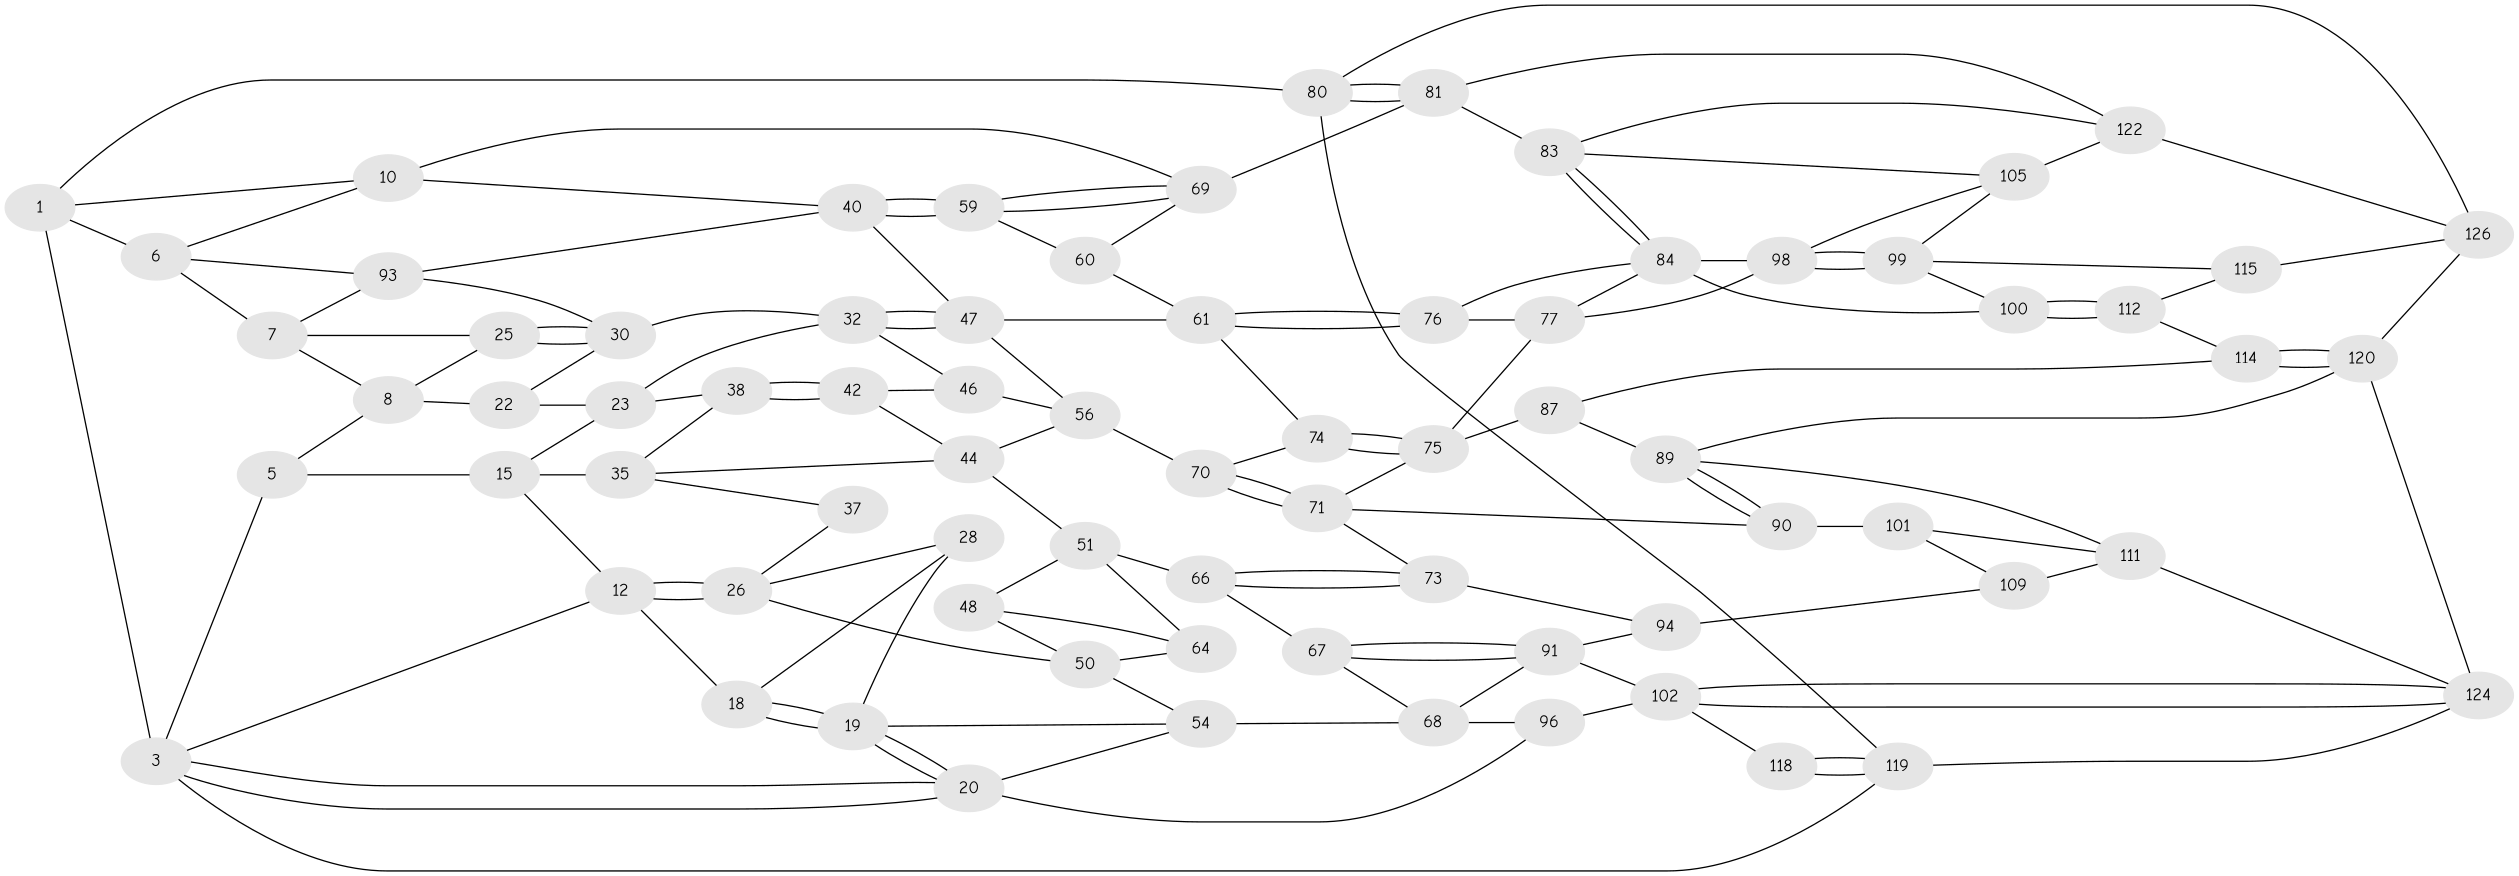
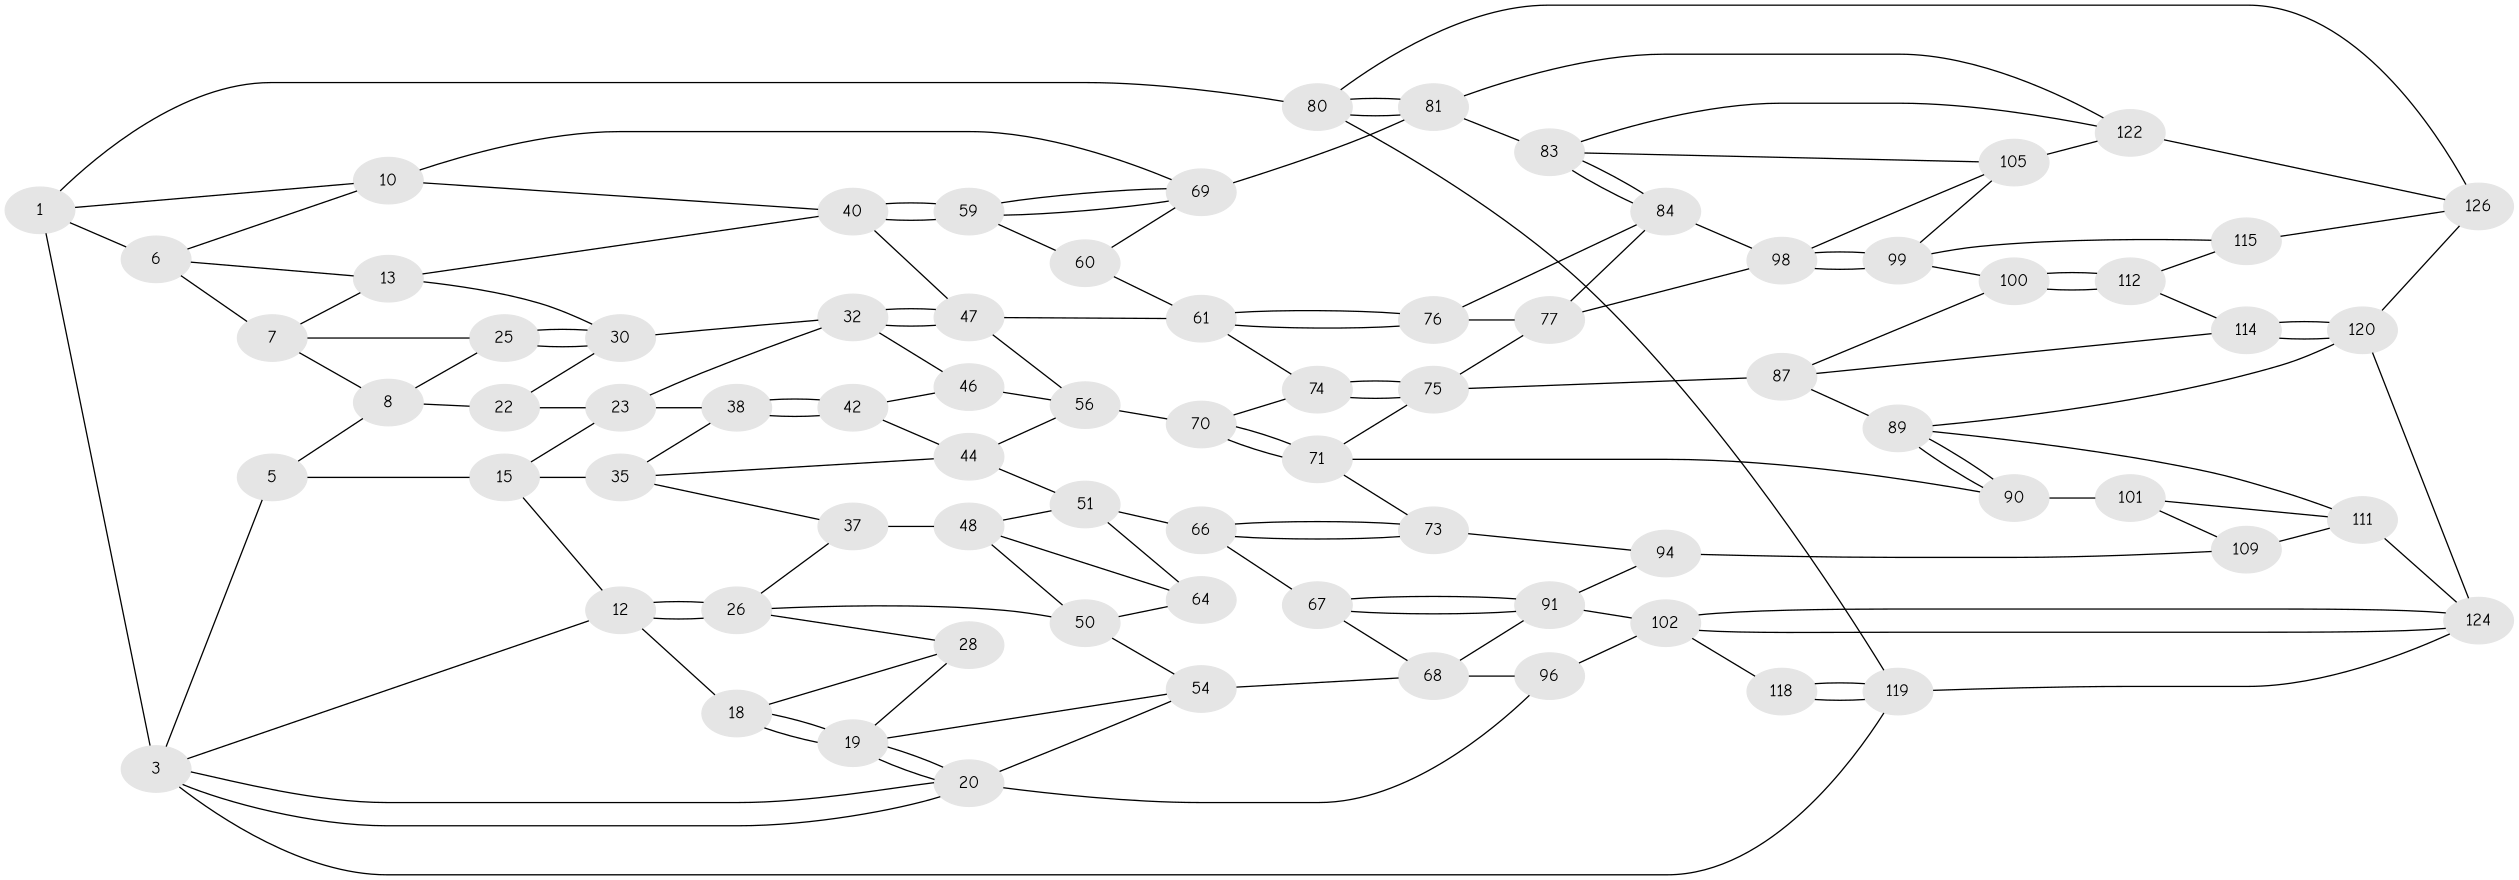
  graph {
    fontname="Comic Neue"
    rankdir=LR
    node [color=gray90 fontname="Comic Neue" style=filled]
    edge [fontname="Comic Neue"]
    1 [super="+2"]
    3 [super="+4"]
    6 [super="+12"]
    10 [super="+11"]
    80
    5 [super="+9"]
    n7 [label=12 super="+17"]
    20 [super="+58"]
    119
    7 [super="+14"]
-   13 [super="+29" label=93]
+   13 [super="+29"]
    40 [super="+41"]
    69 [super="+79"]
    81 [super="+82"]
    126 [super="+128"]
    8 [super="+21"]
    15 [super="+24"]
    18
    26 [super="+27"]
    54 [super="+57"]
    96 [super="+97"]
    124 [super="+130"]
    25
    22
    23 [super="+34"]
    35 [super="+36"]
    30 [super="+31"]
    47 [super="+55"]
    59
    32 [super="+33"]
    38 [super="+39"]
    37
    44 [super="+52"]
    19 [super="+45"]
    28
    50 [super="+53"]
    68 [super="+92"]
    102 [super="+103"]
    46
    42 [super="+43"]
    48 [super="+49"]
    64
    56 [super="+63"]
    61 [super="+62"]
    51 [super="+65"]
    60
    66
    70
    74
    76
    67
    73 [super="+93"]
    91 [super="+95"]
    71 [super="+72"]
    75 [super="+78"]
    77 [super="+86"]
    84 [super="+85"]
    94
    83 [super="+116"]
    122 [super="+125"]
    90
    87 [super="+88"]
    101 [super="+108"]
    109
    111 [super="+123"]
    98 [super="+104"]
    89 [super="+110"]
    100
    114
    105 [super="+106"]
    99 [super="+107"]
    120 [super="+129"]
    112 [super="+113"]
    118 [super="+121"]
    115 [super="+127"]
    1 -- 3
    1 -- 6
    1 -- 10
    1 -- 80
    3 -- 5
    3 -- n7
    3 -- 20
    3 -- 20
    3 -- 119
    6 -- 10
    6 -- 7
    6 -- 13
    10 -- 40
    10 -- 69
    80 -- 119
    80 -- 81
    80 -- 81
    80 -- 126
    5 -- 8
    5 -- 15
    n7 -- 18
    n7 -- 26
    n7 -- 26
    20 -- 54
    20 -- 96
    119 -- 124
    7 -- 13
    7 -- 8
    7 -- 25
    13 -- 40
    13 -- 30
    40 -- 47
    40 -- 59
    40 -- 59
    69 -- 81
    81 -- 83
    81 -- 122
    8 -- 25
    8 -- 22
    15 -- n7
    15 -- 23
    15 -- 35
    18 -- 19
    18 -- 19
    18 -- 28
    26 -- 37
    26 -- 28
    26 -- 50
    54 -- 68
    96 -- 102
    25 -- 30
    25 -- 30
    22 -- 23
    22 -- 30
    23 -- 32
    23 -- 38
    35 -- 38
    35 -- 37
    35 -- 44
    30 -- 32
    47 -- 56
    47 -- 61
    59 -- 69
    59 -- 69
    59 -- 60
    32 -- 47
    32 -- 47
    32 -- 46
    38 -- 42 [weight=2]
    38 -- 42
+   37 -- 48
    44 -- 56
    44 -- 51
    19 -- 20
    19 -- 20
    19 -- 54
    19 -- 28
    50 -- 54
    50 -- 64
    68 -- 96
    68 -- 91
    102 -- 124
    102 -- 124
    102 -- 118
    46 -- 56
    42 -- 44
    42 -- 46
    48 -- 50
    48 -- 64
    48 -- 51
    56 -- 70
    61 -- 74
    61 -- 76
    61 -- 76
    51 -- 64
    51 -- 66
    60 -- 69
    60 -- 61
    66 -- 67
    66 -- 73
    66 -- 73
    70 -- 74
    70 -- 71
    70 -- 71
    74 -- 75
    74 -- 75
    76 -- 77
    76 -- 84
    67 -- 68
    67 -- 91
    67 -- 91
    73 -- 94
    91 -- 102
    91 -- 94
    71 -- 73
    71 -- 75
    71 -- 90
    75 -- 77
    75 -- 87
    77 -- 84
    77 -- 98
    84 -- 98
    94 -- 109
    83 -- 84
    83 -- 84
    83 -- 122
    83 -- 105
    122 -- 126
    90 -- 101
    87 -- 89
-   84 -- 100
+   87 -- 100
    87 -- 114
    101 -- 109
    101 -- 111
    109 -- 111
    111 -- 124
    98 -- 105
    98 -- 99
    98 -- 99
    89 -- 90
    89 -- 90
    89 -- 111
    89 -- 120
    100 -- 112
    100 -- 112
    114 -- 120
    114 -- 120
    105 -- 122
    99 -- 100
    99 -- 105
    99 -- 115
    120 -- 126
    120 -- 124
    112 -- 114
    112 -- 115 [weight=2]
    118 -- 119
    118 -- 119
    115 -- 126
  }
